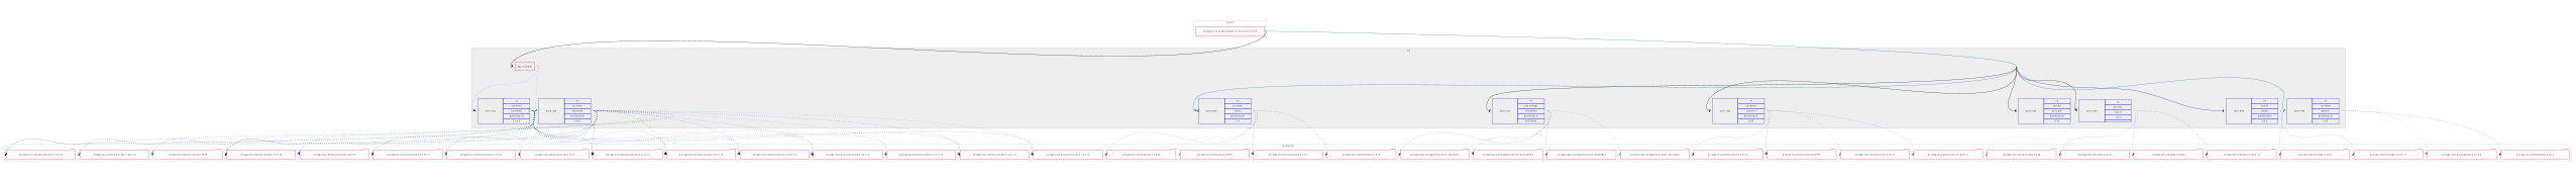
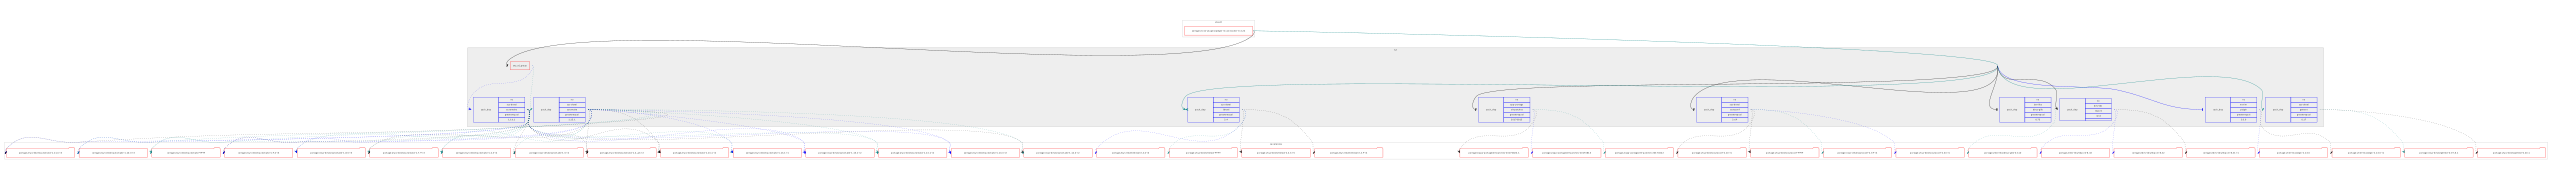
  digraph {
    compound=true
    concentrate=true
    fontname="IBM Plex Sans"
    fontsize=10
    newrank=true
    rankdir=TB
    ranksep=1.5
    node [color=red fontname="IBM Plex Sans" fontsize=10 shape=folder]
    edge [arrowhead=tee color=black fontname="IBM Plex Sans" headport=w style=dotted tailport=e weight=100]
    n1 [label="portage://x11-plugins/pidgin-musictracker-0.4.22" shape=box width=4]
    n2 [color=blue label=<<TABLE BORDER="0" CELLBORDER="1" CELLSPACING="0" CELLPADDING="4" WIDTH="220"><TR><TD ROWSPAN="6" CELLPADDING="30">pack_dep</TD></TR><TR><TD WIDTH="110">no</TD></TR><TR><TD>sys-devel</TD></TR><TR><TD>automake</TD></TR><TR><TD>greaterequal</TD></TR><TR><TD>1.16.1</TD></TR></TABLE>> shape=none]
    n3 [color=blue label=<<TABLE BORDER="0" CELLBORDER="1" CELLSPACING="0" CELLPADDING="4" WIDTH="220"><TR><TD ROWSPAN="6" CELLPADDING="30">pack_dep</TD></TR><TR><TD WIDTH="110">no</TD></TR><TR><TD>sys-devel</TD></TR><TR><TD>automake</TD></TR><TR><TD>greaterequal</TD></TR><TR><TD>1.15.1</TD></TR></TABLE>> shape=none]
    n4 [label=<<TABLE BORDER="0" CELLBORDER="1" CELLSPACING="0" CELLPADDING="4"><TR><TD CELLPADDING="10">any_of_group</TD></TR></TABLE>> shape=none]
    n5 [color=blue label=<<TABLE BORDER="0" CELLBORDER="1" CELLSPACING="0" CELLPADDING="4" WIDTH="220"><TR><TD ROWSPAN="6" CELLPADDING="30">pack_dep</TD></TR><TR><TD WIDTH="110">no</TD></TR><TR><TD>app-portage</TD></TR><TR><TD>elt-patches</TD></TR><TR><TD>greaterequal</TD></TR><TR><TD>20170815</TD></TR></TABLE>> shape=none]
    n6 [color=blue label=<<TABLE BORDER="0" CELLBORDER="1" CELLSPACING="0" CELLPADDING="4" WIDTH="220"><TR><TD ROWSPAN="6" CELLPADDING="30">pack_dep</TD></TR><TR><TD WIDTH="110">no</TD></TR><TR><TD>sys-devel</TD></TR><TR><TD>autoconf</TD></TR><TR><TD>greaterequal</TD></TR><TR><TD>2.69</TD></TR></TABLE>> shape=none]
    n7 [color=blue label=<<TABLE BORDER="0" CELLBORDER="1" CELLSPACING="0" CELLPADDING="4" WIDTH="220"><TR><TD ROWSPAN="6" CELLPADDING="30">pack_dep</TD></TR><TR><TD WIDTH="110">no</TD></TR><TR><TD>sys-devel</TD></TR><TR><TD>libtool</TD></TR><TR><TD>greaterequal</TD></TR><TR><TD>2.4</TD></TR></TABLE>> shape=none]
    n8 [color=blue label=<<TABLE BORDER="0" CELLBORDER="1" CELLSPACING="0" CELLPADDING="4" WIDTH="220"><TR><TD ROWSPAN="6" CELLPADDING="30">pack_dep</TD></TR><TR><TD WIDTH="110">no</TD></TR><TR><TD>dev-libs</TD></TR><TR><TD>dbus-glib</TD></TR><TR><TD>greaterequal</TD></TR><TR><TD>0.73</TD></TR></TABLE>> shape=none]
    n9 [color=blue label=<<TABLE BORDER="0" CELLBORDER="1" CELLSPACING="0" CELLPADDING="4" WIDTH="220"><TR><TD ROWSPAN="6" CELLPADDING="30">pack_dep</TD></TR><TR><TD WIDTH="110">no</TD></TR><TR><TD>dev-libs</TD></TR><TR><TD>libpcre</TD></TR><TR><TD>none</TD></TR><TR><TD></TD></TR></TABLE>> shape=none]
    n10 [color=blue label=<<TABLE BORDER="0" CELLBORDER="1" CELLSPACING="0" CELLPADDING="4" WIDTH="220"><TR><TD ROWSPAN="6" CELLPADDING="30">pack_dep</TD></TR><TR><TD WIDTH="110">no</TD></TR><TR><TD>net-im</TD></TR><TR><TD>pidgin</TD></TR><TR><TD>greaterequal</TD></TR><TR><TD>2.0.0</TD></TR></TABLE>> shape=none]
    n11 [color=blue label=<<TABLE BORDER="0" CELLBORDER="1" CELLSPACING="0" CELLPADDING="4" WIDTH="220"><TR><TD ROWSPAN="6" CELLPADDING="30">pack_dep</TD></TR><TR><TD WIDTH="110">no</TD></TR><TR><TD>sys-devel</TD></TR><TR><TD>gettext</TD></TR><TR><TD>greaterequal</TD></TR><TR><TD>0.17</TD></TR></TABLE>> shape=none]
    n12 [label="portage://sys-devel/automake-1.10.3-r3" shape=box width=4]
    n13 [label="portage://sys-devel/automake-1.11.6-r3" width=4]
    n14 [label="portage://sys-devel/automake-1.12.6-r2" shape=box width=4]
    n15 [label="portage://sys-devel/automake-1.13.4-r2" shape=box width=4]
    n16 [label="portage://sys-devel/automake-1.14.1-r2" shape=box width=4]
    n17 [label="portage://sys-devel/automake-1.15.1-r2" shape=box width=4]
    n18 [label="portage://sys-devel/automake-1.16.1-r1" shape=box width=4]
    n19 [label="portage://sys-devel/automake-1.16.1-r2" width=4]
    n20 [label="portage://sys-devel/automake-1.4_p6-r2" width=4]
    n21 [label="portage://sys-devel/automake-1.5-r2" width=4]
    n22 [label="portage://sys-devel/automake-1.6.3-r2" shape=box width=4]
    n23 [label="portage://sys-devel/automake-1.7.9-r3" width=4]
    n24 [label="portage://sys-devel/automake-1.8.5-r5" width=4]
    n25 [label="portage://sys-devel/automake-1.9.6-r5" shape=box width=4]
    n26 [label="portage://sys-devel/automake-9999" width=4]
-   n27 [label="portage://app-portage/elt-patches-20170317" width=4]
    n28 [label="portage://app-portage/elt-patches-20170422" width=4]
    n29 [label="portage://app-portage/elt-patches-20170815" shape=box width=4]
    n30 [label="portage://app-portage/elt-patches-20170826.1" width=4]
    n31 [label="portage://sys-devel/autoconf-2.13-r1" width=4]
    n32 [label="portage://sys-devel/autoconf-2.64-r1" width=4]
    n33 [label="portage://sys-devel/autoconf-2.69-r4" width=4]
    n34 [label="portage://sys-devel/autoconf-9999" width=4]
    n35 [label="portage://sys-devel/libtool-2.4.6-r3" width=4]
    n36 [label="portage://sys-devel/libtool-2.4.9-r4" width=4]
    n37 [label="portage://sys-devel/libtool-2.4.6-r5" shape=box width=4]
    n38 [label="portage://sys-devel/libtool-9999" width=4]
    n39 [label="portage://dev-libs/dbus-glib-0.110" width=4]
    n40 [label="portage://dev-libs/libpcre-8.41-r1" width=4]
    n41 [label="portage://dev-libs/libpcre-8.42" width=4]
    n42 [label="portage://dev-libs/libpcre-8.43" shape=box width=4]
    n43 [label="portage://net-im/pidgin-2.13.0" width=4]
    n44 [label="portage://net-im/pidgin-2.13.0-r1" width=4]
    n45 [label="portage://sys-devel/gettext-0.19.8.1" width=4]
    n46 [label="portage://sys-devel/gettext-0.20.1" width=4]
    subgraph cluster_1 {
      color=gray
      label=<<i>ebuild</i>>
      rank=same
      n1
    }
    subgraph cluster_2 {
      color=gray
      label=<<i>dependencies</i>>
      subgraph cluster_3 {
        color=gray
        fillcolor="#eeeeee"
        label=<<i>compile</i>>
        style=filled
        subgraph sub_4 {
          color=gray
          fillcolor="#eeeeee"
          label=<<i>compile</i>>
          style=filled
          n4
          subgraph sub_5 {
            color=gray
            fillcolor="#eeeeee"
            label=<<i>compile</i>>
            style=filled
            n2
          }
          subgraph sub_6 {
            color=gray
            fillcolor="#eeeeee"
            label=<<i>compile</i>>
            style=filled
            n3
          }
        }
        subgraph sub_7 {
          color=gray
          fillcolor="#eeeeee"
          label=<<i>compile</i>>
          style=filled
          n5
        }
        subgraph sub_8 {
          color=gray
          fillcolor="#eeeeee"
          label=<<i>compile</i>>
          style=filled
          n6
        }
        subgraph sub_9 {
          color=gray
          fillcolor="#eeeeee"
          label=<<i>compile</i>>
          style=filled
          n7
        }
      }
      subgraph cluster_10 {
        color=gray
        fillcolor="#eeeeee"
        label=<<i>compile and run</i>>
        style=filled
        subgraph sub_11 {
          color=gray
          fillcolor="#eeeeee"
          label=<<i>compile and run</i>>
          style=filled
          n8
        }
        subgraph sub_12 {
          color=gray
          fillcolor="#eeeeee"
          label=<<i>compile and run</i>>
          style=filled
          n9
        }
        subgraph sub_13 {
          color=gray
          fillcolor="#eeeeee"
          label=<<i>compile and run</i>>
          style=filled
          n10
        }
        subgraph sub_14 {
          color=gray
          fillcolor="#eeeeee"
          label=<<i>compile and run</i>>
          style=filled
          n11
        }
      }
      subgraph cluster_15 {
        color=gray
        fillcolor="#eeeeee"
        label=<<i>run</i>>
        style=filled
      }
    }
    subgraph cluster_16 {
      color=gray
      label=<<i>candidates</i>>
      rank=same
      subgraph sub_17 {
        color=black
        label=<<i>candidates</i>>
        nodesep=1
        rank=same
        n12
        n13
        n14
        n15
        n16
        n17
        n18
        n19
        n20
        n21
        n22
        n23
        n24
        n25
        n26
      }
      subgraph sub_18 {
        color=black
        label=<<i>candidates</i>>
        nodesep=1
        rank=same
        n12
        n13
        n14
        n15
        n16
        n17
        n18
        n19
        n20
        n21
        n22
        n23
        n24
        n25
        n26
      }
      subgraph sub_19 {
        color=black
        label=<<i>candidates</i>>
        nodesep=1
        rank=same
-       n27
        n28
        n29
        n30
      }
      subgraph sub_20 {
        color=black
        label=<<i>candidates</i>>
        nodesep=1
        rank=same
        n31
        n32
        n33
        n34
      }
      subgraph sub_21 {
        color=black
        label=<<i>candidates</i>>
        nodesep=1
        rank=same
        n35
        n36
        n37
        n38
      }
      subgraph sub_22 {
        color=black
        label=<<i>candidates</i>>
        nodesep=1
        rank=same
        n39
      }
      subgraph sub_23 {
        color=black
        label=<<i>candidates</i>>
        nodesep=1
        rank=same
        n40
        n41
        n42
      }
      subgraph sub_24 {
        color=black
        label=<<i>candidates</i>>
        nodesep=1
        rank=same
        n43
        n44
      }
      subgraph sub_25 {
        color=black
        label=<<i>candidates</i>>
        nodesep=1
        rank=same
        n45
        n46
      }
    }
    n1 -> n4 [style=solid weight=20]
    n1 -> n5 [style=solid weight=20]
    n1 -> n6 [style=solid weight=20]
    n1 -> n7 [arrowhead=vee color=teal style=solid weight=20]
    n1 -> n8 [style=solid weight=20]
    n1 -> n9 [arrowhead=vee style=solid weight=20]
    n1 -> n10 [color=blue style=solid weight=20]
    n1 -> n11 [color=teal style=solid weight=20]
    n2 -> n12 [color=blue]
    n2 -> n13 [color=blue]
    n2 -> n14 [arrowhead=vee]
    n2 -> n15 [arrowhead=vee color=blue]
    n2 -> n16 [color=teal]
    n2 -> n17 [color=blue]
    n2 -> n18 [arrowhead=vee color=teal]
    n2 -> n19 [arrowhead=vee]
    n2 -> n20 [arrowhead=vee]
    n2 -> n21
    n2 -> n22 [color=teal]
    n2 -> n23 [arrowhead=vee color=teal]
    n2 -> n24 [arrowhead=vee color=teal]
    n2 -> n25
    n2 -> n26 [arrowhead=vee color=teal]
    n3 -> n12 [color=teal]
    n3 -> n13
    n3 -> n14 [color=teal]
    n3 -> n15 [color=blue]
    n3 -> n16 [arrowhead=vee color=teal]
    n3 -> n17 [arrowhead=vee color=blue]
    n3 -> n18 [arrowhead=vee color=blue]
    n3 -> n19 [arrowhead=vee]
    n3 -> n20
    n3 -> n21 [color=teal]
    n3 -> n22 [arrowhead=vee color=teal]
    n3 -> n23
    n3 -> n24 [arrowhead=vee color=blue]
    n3 -> n25 [color=blue]
    n3 -> n26 [color=teal]
    n4 -> n2 [arrowhead=vee color=blue weight=20]
    n4 -> n3 [color=teal weight=20]
-   n5 -> n27
    n5 -> n28 [color=teal]
    n5 -> n29 [color=blue]
    n5 -> n30 [arrowhead=vee]
    n6 -> n31
    n6 -> n32 [color=blue]
    n6 -> n33 [color=teal]
    n6 -> n34 [arrowhead=vee]
    n7 -> n35 [color=blue]
    n7 -> n36
    n7 -> n37 [arrowhead=vee]
    n7 -> n38 [color=teal]
    n8 -> n39 [color=teal]
    n9 -> n40
    n9 -> n41 [color=blue]
    n9 -> n42 [color=blue]
    n10 -> n43 [color=blue]
    n10 -> n44
    n11 -> n45 [arrowhead=vee color=teal]
    n11 -> n46
  }
